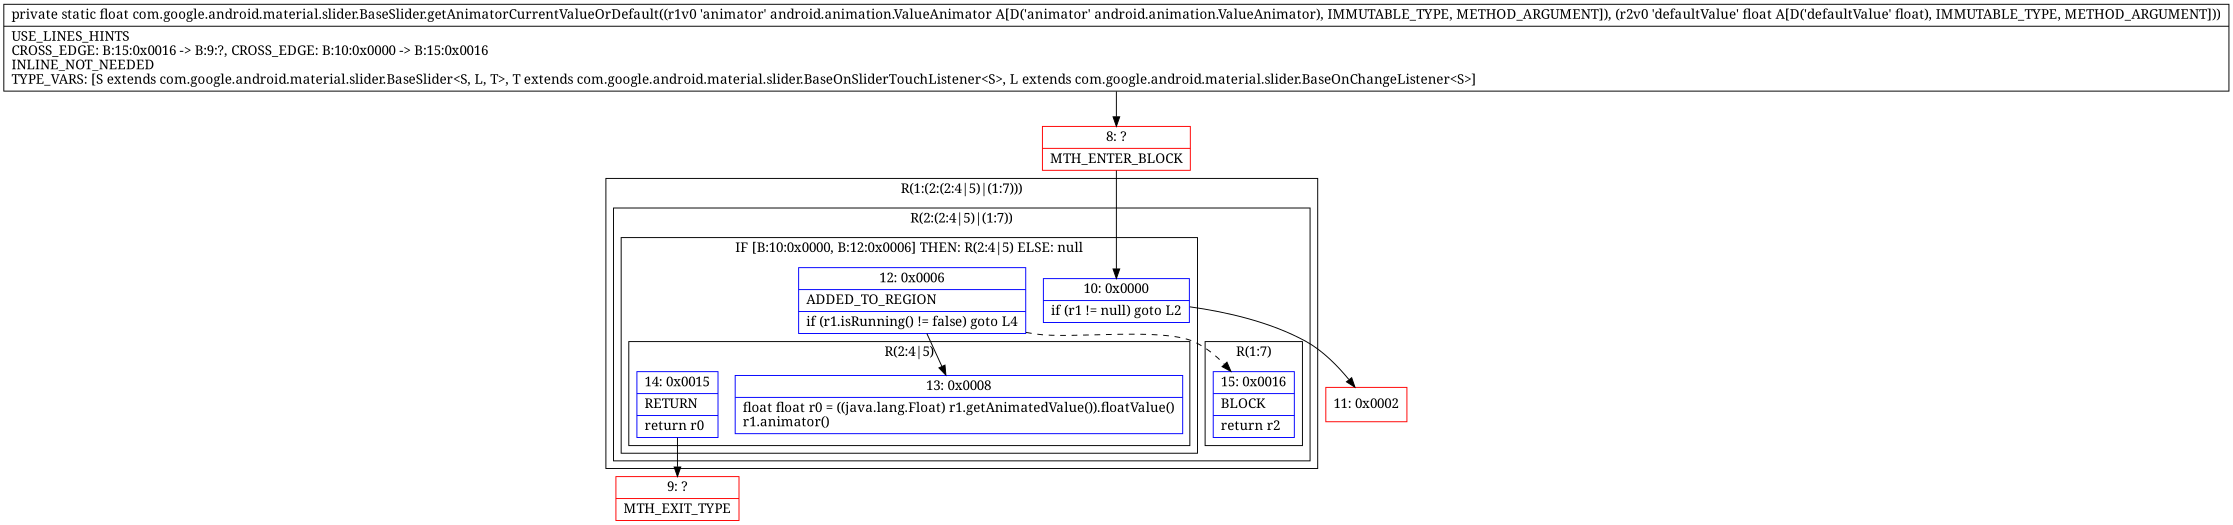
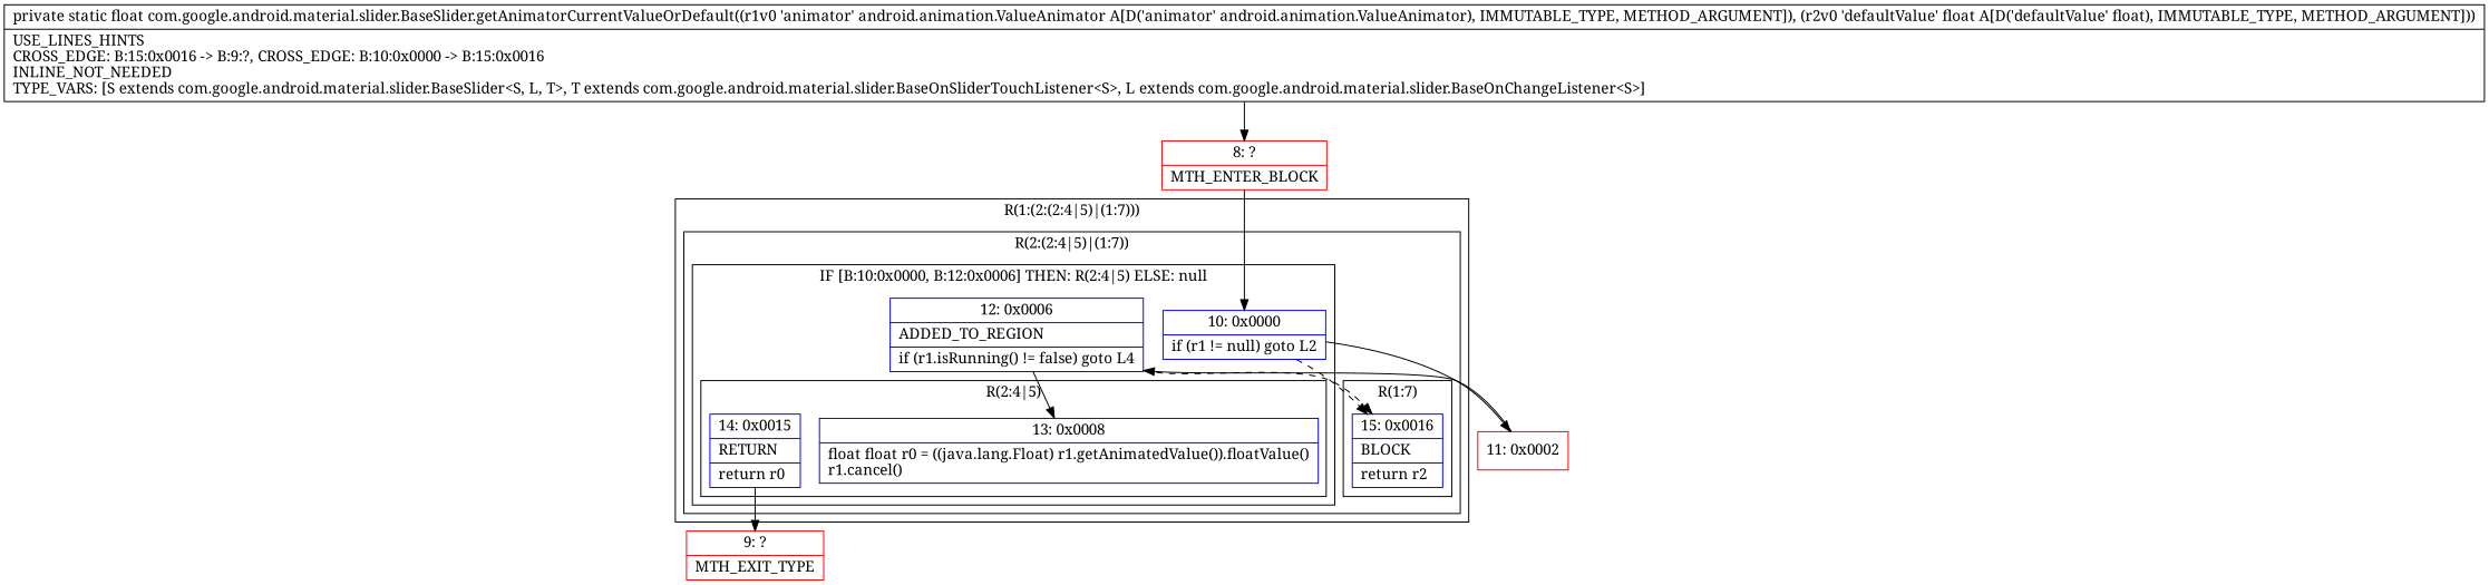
  digraph {
    fontname="Noto Serif"
    node [color=blue fontname="Noto Serif" shape=record]
    edge [fontname="Noto Serif"]
-   n1 [label="{13\:\ 0x0008|float float r0 = ((java.lang.Float) r1.getAnimatedValue()).floatValue()\lr1.animator()\l}"]
+   n1 [label="{13\:\ 0x0008|float float r0 = ((java.lang.Float) r1.getAnimatedValue()).floatValue()\lr1.cancel()\l}"]
    n2 [label="{14\:\ 0x0015|RETURN\l|return r0\l}"]
    n3 [label="{10\:\ 0x0000|if (r1 != null) goto L2\l}"]
    n4 [label="{12\:\ 0x0006|ADDED_TO_REGION\l|if (r1.isRunning() != false) goto L4\l}"]
    n5 [label="{15\:\ 0x0016|BLOCK\l|return r2\l}"]
    n6 [color=red label="{9\:\ ?|MTH_EXIT_TYPE\l}"]
    n7 [color=red label="{11\:\ 0x0002}"]
    n8 [color=red label="{8\:\ ?|MTH_ENTER_BLOCK\l}"]
    n9 [label="{private static float com.google.android.material.slider.BaseSlider.getAnimatorCurrentValueOrDefault((r1v0 'animator' android.animation.ValueAnimator A[D('animator' android.animation.ValueAnimator), IMMUTABLE_TYPE, METHOD_ARGUMENT]), (r2v0 'defaultValue' float A[D('defaultValue' float), IMMUTABLE_TYPE, METHOD_ARGUMENT]))  | USE_LINES_HINTS\lCROSS_EDGE: B:15:0x0016 \-\> B:9:?, CROSS_EDGE: B:10:0x0000 \-\> B:15:0x0016\lINLINE_NOT_NEEDED\lTYPE_VARS: [S extends com.google.android.material.slider.BaseSlider\<S, L, T\>, T extends com.google.android.material.slider.BaseOnSliderTouchListener\<S\>, L extends com.google.android.material.slider.BaseOnChangeListener\<S\>]\l}" color=""]
    subgraph cluster_1 {
      label="R(1:(2:(2:4|5)|(1:7)))"
      subgraph cluster_2 {
        label="R(2:(2:4|5)|(1:7))"
        subgraph cluster_3 {
          label="IF [B:10:0x0000, B:12:0x0006] THEN: R(2:4|5) ELSE: null"
          n3
          n4
          subgraph cluster_4 {
            label="R(2:4|5)"
            n1
            n2
          }
        }
        subgraph cluster_5 {
          label="R(1:7)"
          n5
        }
      }
    }
    n2 -> n6
+   n3 -> n5 [style=dashed]
    n3 -> n7
    n4 -> n1
    n4 -> n5 [style=dashed]
+   n7 -> n4
    n8 -> n3
    n9 -> n8
  }
